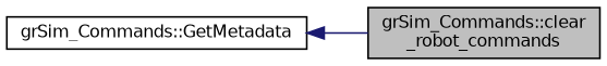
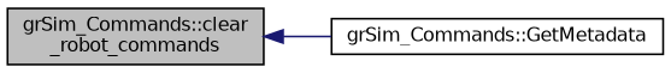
  digraph {
    rankdir=LR
    node [color=black fontname=Helvetica fontsize=10 shape=record style=filled]
    n1 [fillcolor=grey75 fontcolor=black height=0.2 label="grSim_Commands::clear\l_robot_commands" width=0.4]
    n2 [fillcolor=white height=0.2 label="grSim_Commands::GetMetadata" width=0.4]
-   n2 -> n1 [color=midnightblue dir=back fontname=Helvetica fontsize=10 labelfontname=Helvetica labelfontsize=10 style=solid]
+   n1 -> n2 [color=midnightblue dir=back fontname=Helvetica fontsize=10 labelfontname=Helvetica labelfontsize=10 style=solid]
  }
